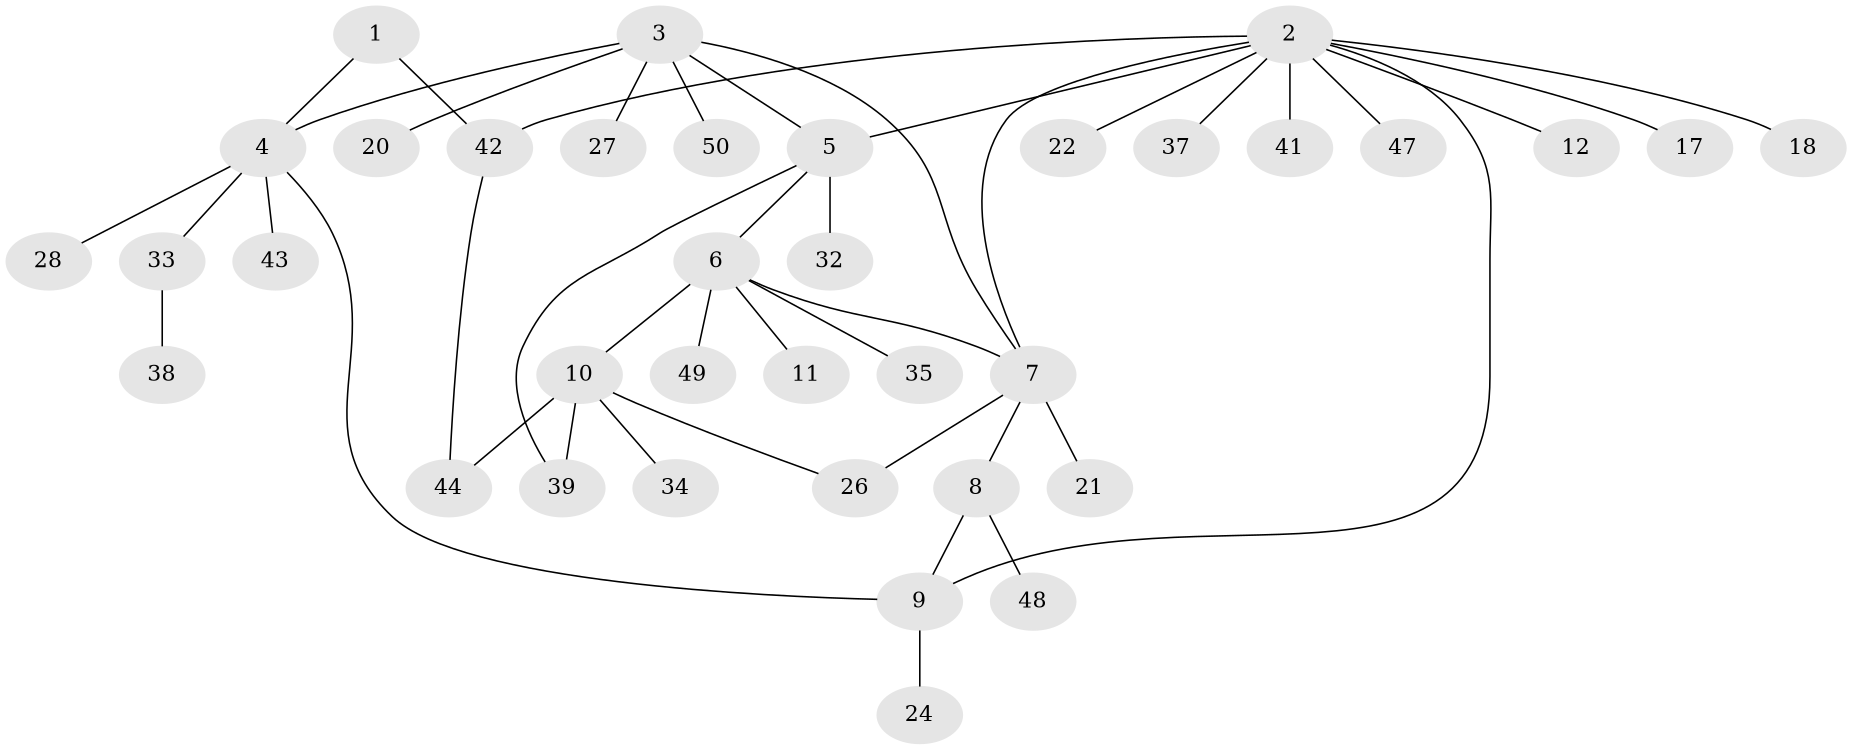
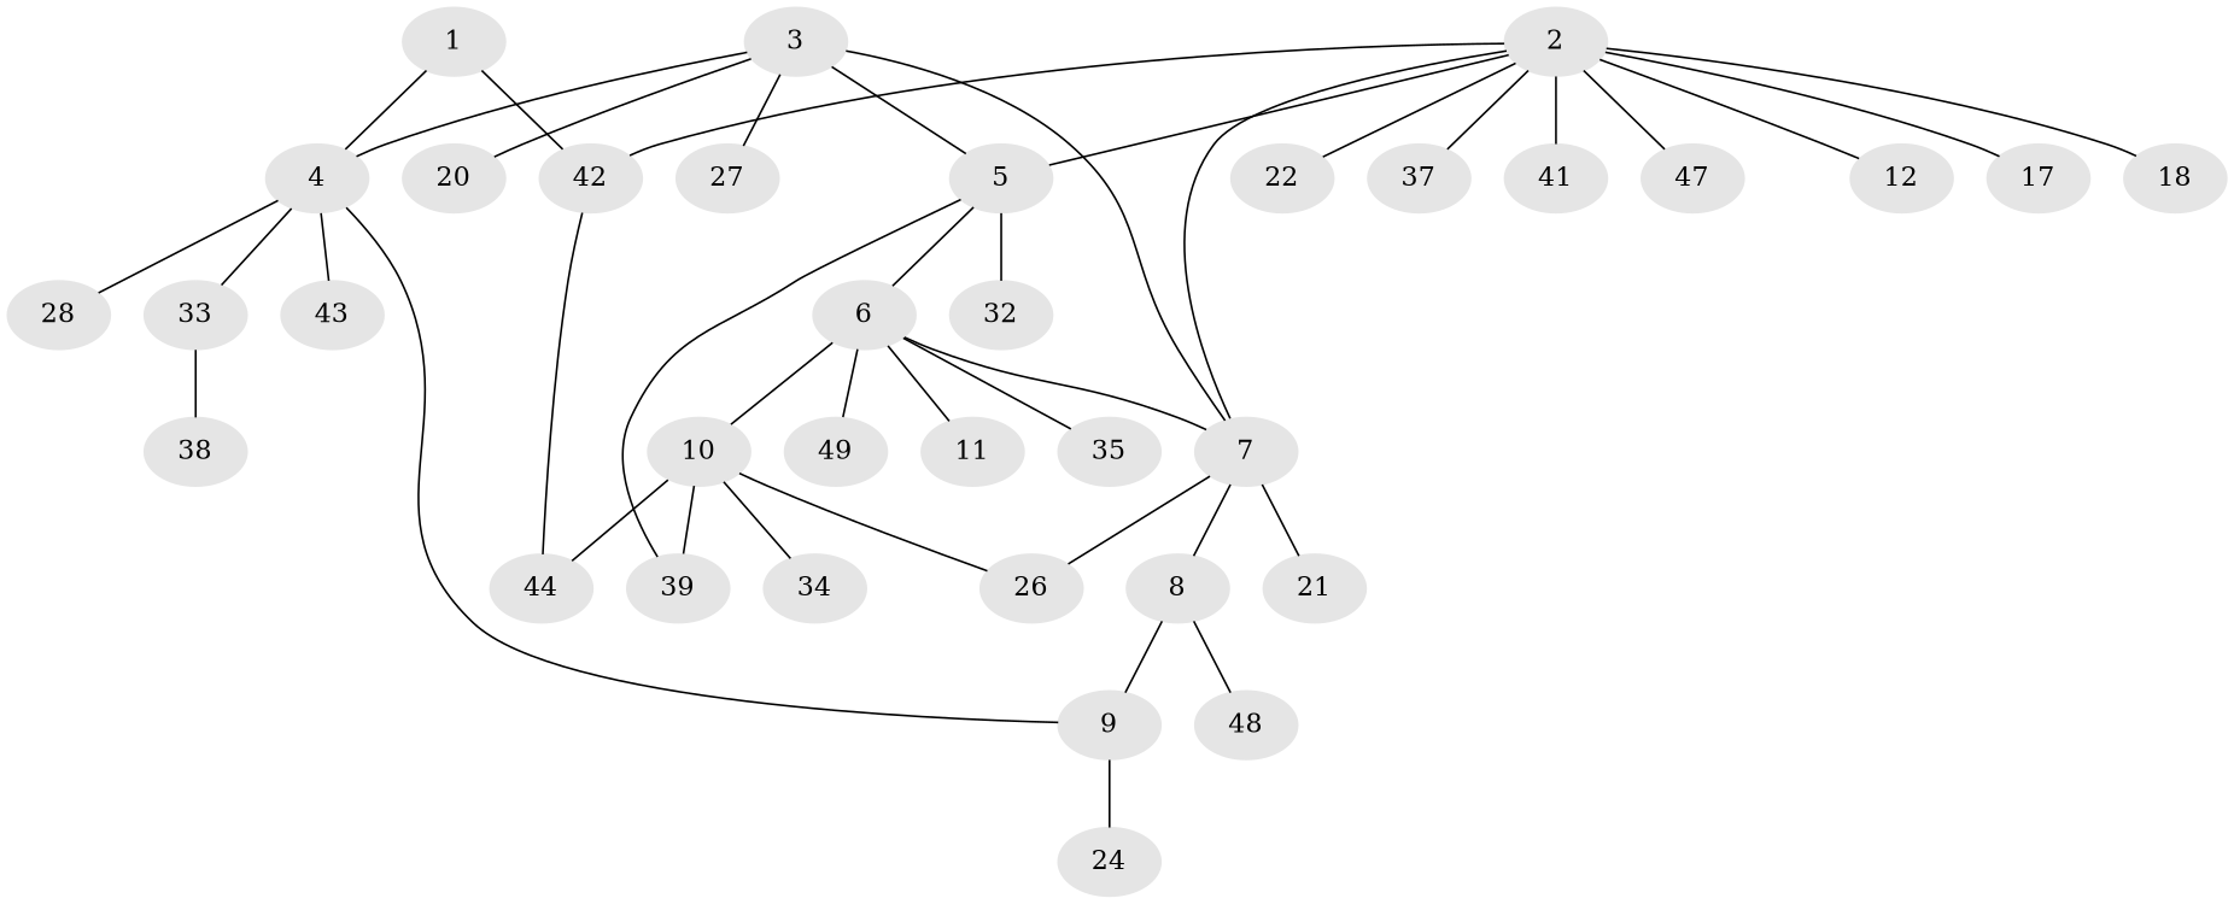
  graph {
    node [color=gray90 style=filled]
    2 [super="+15"]
    5 [super="+23"]
    7 [super="+14"]
    9 [super="+30"]
    12
    17 [super="+19"]
    18
    22
    37
    41
    42
    47
    4 [super="+16"]
    1
    28 [super="+29"]
    33 [super="+45"]
    43
    6 [super="+40"]
    32
    39
    8 [super="+13"]
    21
    26
    24
    44
    3 [super="+46"]
    20
    27
-   50
    38
    10 [super="+31"]
    11
    35 [super="+36"]
    49
    34
    48
    2 -- 5
    2 -- 7
-   2 -- 9
    2 -- 12
    2 -- 17
    2 -- 18
    2 -- 22
    2 -- 37
    2 -- 41
    2 -- 42
    2 -- 47
    5 -- 6
    5 -- 32
    5 -- 39
    7 -- 8
    7 -- 21
    7 -- 26
    9 -- 24
    42 -- 44
    4 -- 9
    4 -- 28
    4 -- 33
    4 -- 43
    1 -- 42
    1 -- 4
    33 -- 38
    6 -- 7
    6 -- 10
    6 -- 11
    6 -- 35
    6 -- 49
    8 -- 9
    8 -- 48
    3 -- 5
    3 -- 7
    3 -- 4
    3 -- 20
    3 -- 27
-   3 -- 50
    10 -- 39
    10 -- 26
    10 -- 44
    10 -- 34
  }
